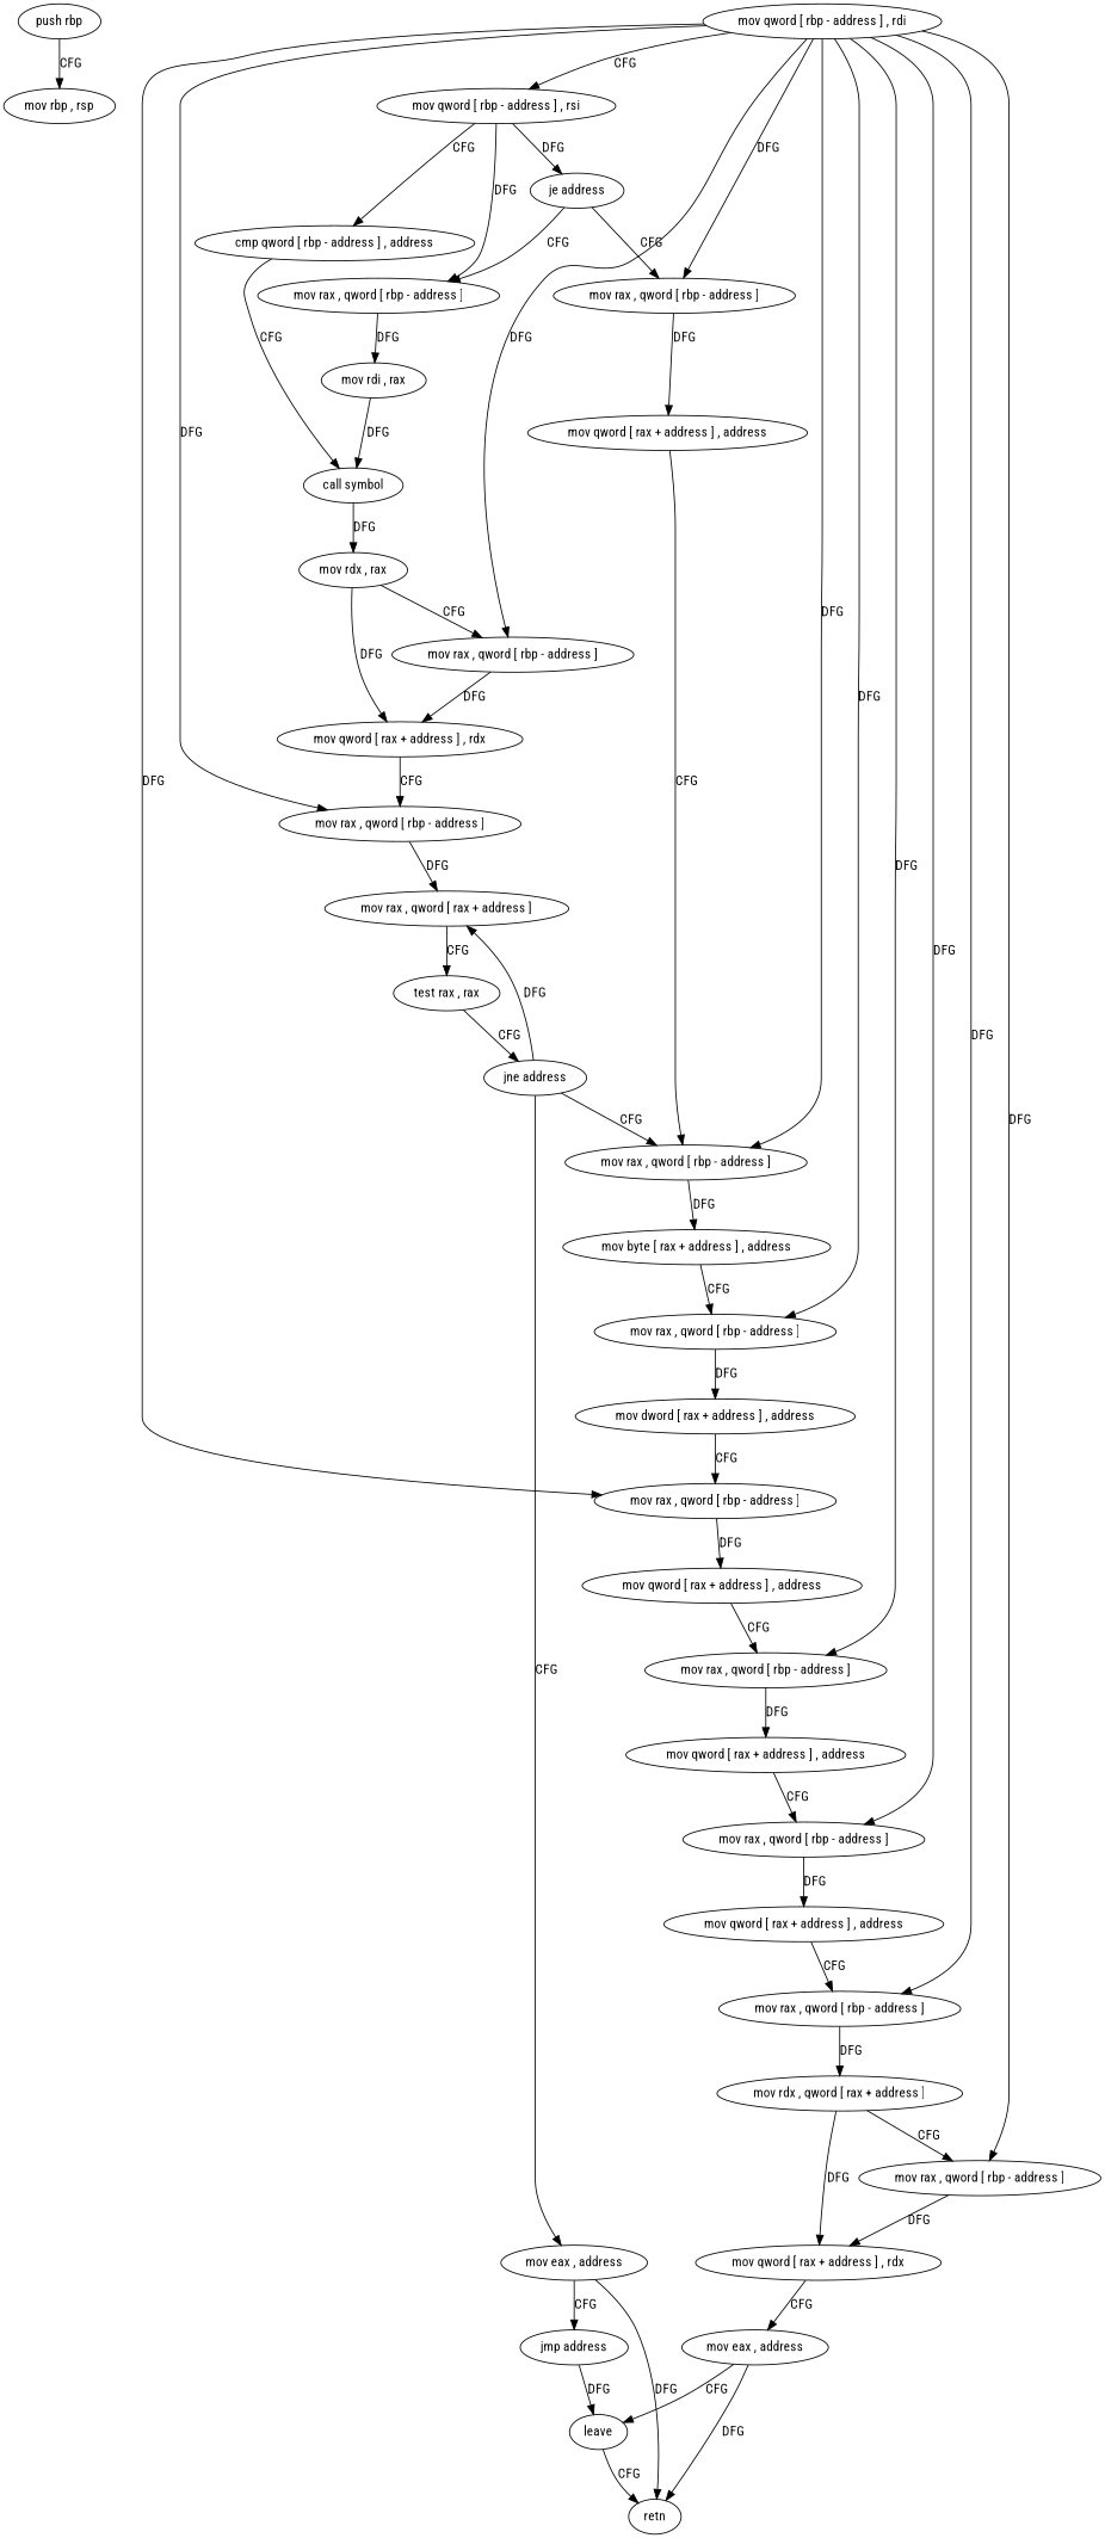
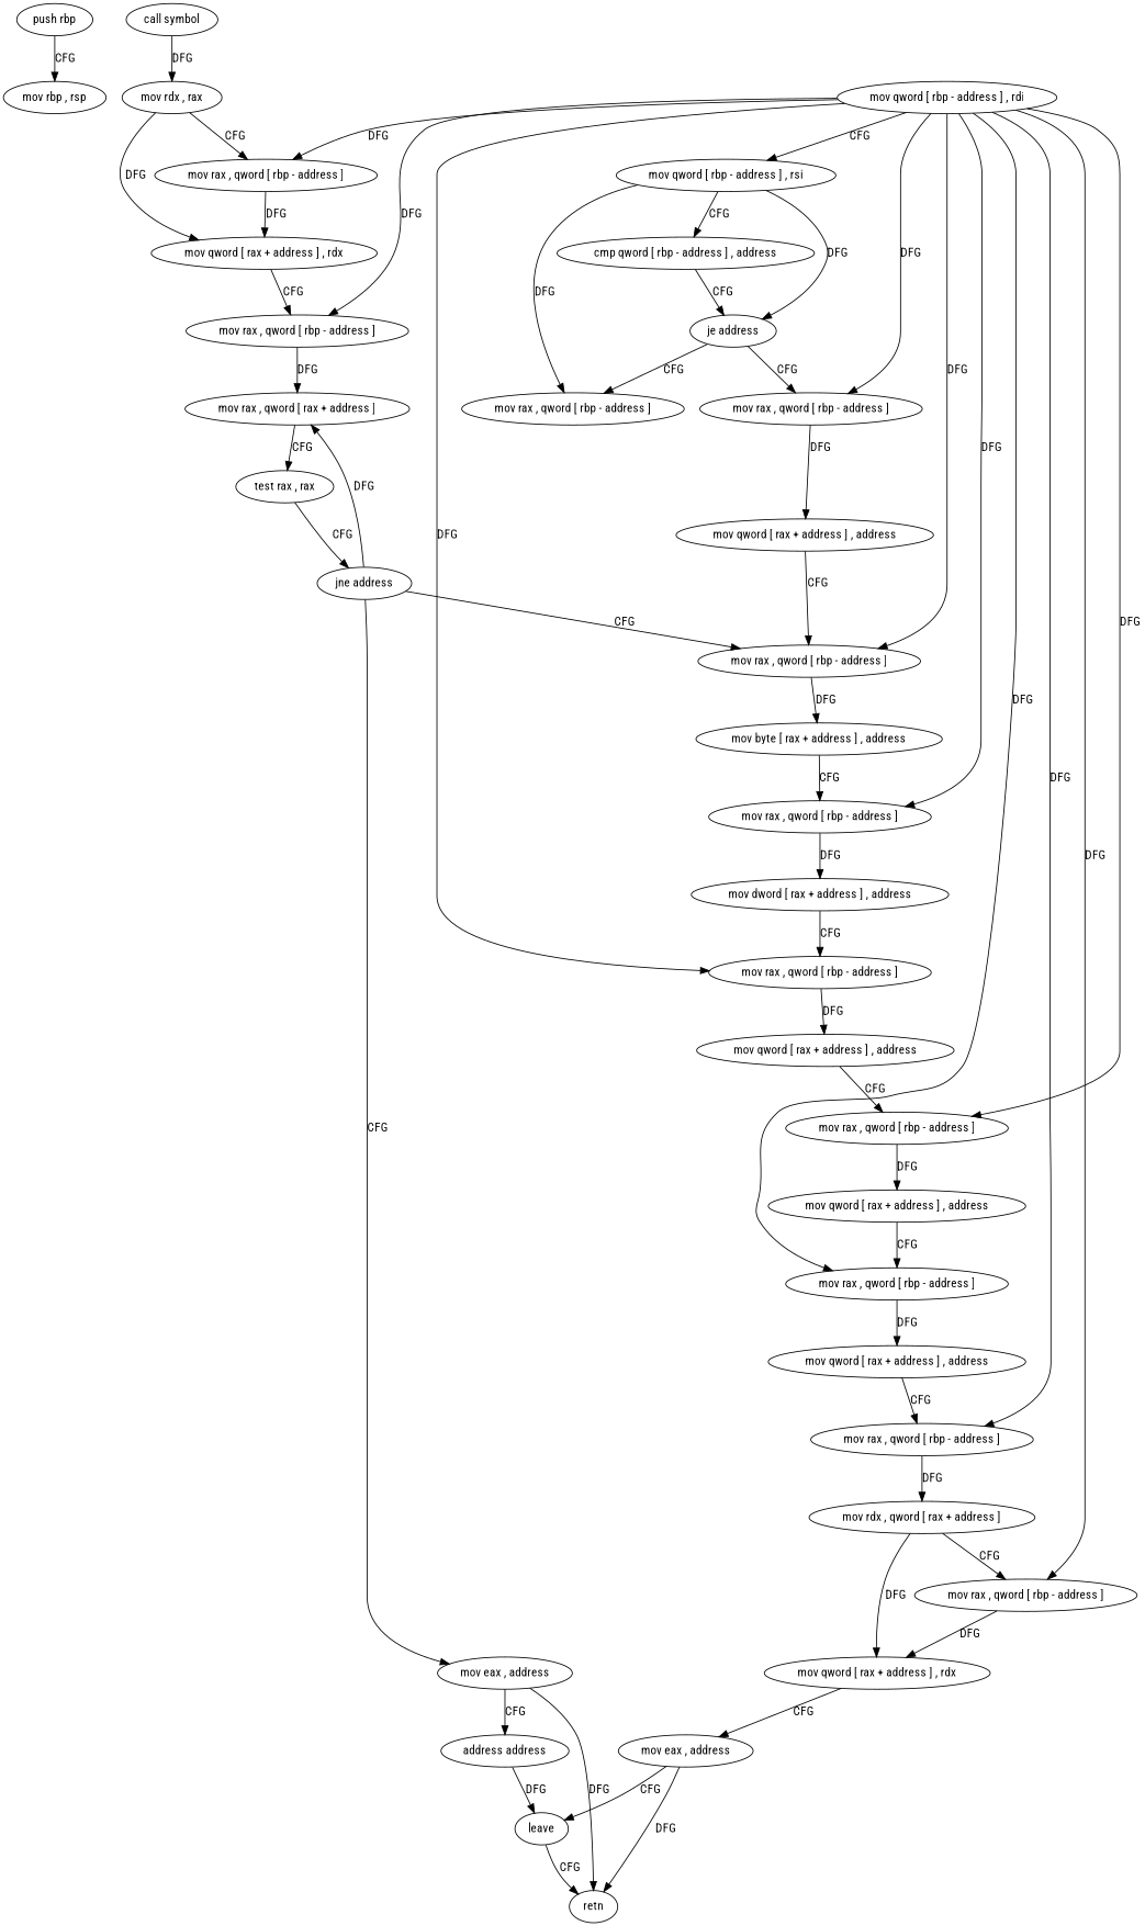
  digraph {
    fontname="Roboto Condensed"
    node [fontname="Roboto Condensed"]
    edge [fontname="Roboto Condensed"]
    n1 [label="push rbp"]
    n2 [label="mov rbp , rsp"]
    n3 [label="mov qword [ rbp - address ] , rdi"]
    n4 [label="mov qword [ rbp - address ] , rsi"]
    n5 [label="mov rax , qword [ rbp - address ]"]
    n6 [label="mov rax , qword [ rbp - address ]"]
    n7 [label="mov rax , qword [ rbp - address ]"]
    n8 [label="mov rax , qword [ rbp - address ]"]
    n9 [label="mov rax , qword [ rbp - address ]"]
    n10 [label="mov rax , qword [ rbp - address ]"]
    n11 [label="mov rax , qword [ rbp - address ]"]
    n12 [label="mov rax , qword [ rbp - address ]"]
    n13 [label="mov rax , qword [ rbp - address ]"]
    n14 [label="mov rax , qword [ rbp - address ]"]
    n15 [label="cmp qword [ rbp - address ] , address"]
    n16 [label="je address"]
    n17 [label="mov rax , qword [ rbp - address ]"]
    n18 [label="mov qword [ rax + address ] , address"]
    n19 [label="mov byte [ rax + address ] , address"]
    n20 [label="mov qword [ rax + address ] , rdx"]
    n21 [label="mov rax , qword [ rax + address ]"]
    n22 [label="mov dword [ rax + address ] , address"]
    n23 [label="mov qword [ rax + address ] , address"]
    n24 [label="mov qword [ rax + address ] , address"]
    n25 [label="mov qword [ rax + address ] , address"]
    n26 [label="mov rdx , qword [ rax + address ]"]
    n27 [label="mov qword [ rax + address ] , rdx"]
-   n28 [label="mov rdi , rax"]
    n29 [label="call symbol"]
    n30 [label="mov rdx , rax"]
    n31 [label="test rax , rax"]
    n32 [label="jne address"]
    n33 [label="mov eax , address"]
-   n34 [label="jmp address"]
+   n34 [label="address address"]
    n35 [label=retn]
    n36 [label=leave]
    n37 [label="mov eax , address"]
    n1 -> n2 [label=CFG]
    n3 -> n4 [label=CFG]
    n3 -> n5 [label=DFG]
    n3 -> n6 [label=DFG]
    n3 -> n7 [label=DFG]
    n3 -> n8 [label=DFG]
    n3 -> n9 [label=DFG]
    n3 -> n10 [label=DFG]
    n3 -> n11 [label=DFG]
    n3 -> n12 [label=DFG]
    n3 -> n13 [label=DFG]
    n3 -> n14 [label=DFG]
    n4 -> n15 [label=CFG]
    n4 -> n16 [label=DFG]
    n4 -> n17 [label=DFG]
    n5 -> n18 [label=DFG]
    n6 -> n19 [label=DFG]
    n7 -> n20 [label=DFG]
    n8 -> n21 [label=DFG]
    n9 -> n22 [label=DFG]
    n10 -> n23 [label=DFG]
    n11 -> n24 [label=DFG]
    n12 -> n25 [label=DFG]
    n13 -> n26 [label=DFG]
    n14 -> n27 [label=DFG]
-   n15 -> n29 [label=CFG]
+   n15 -> n16 [label=CFG]
    n16 -> n5 [label=CFG]
    n16 -> n17 [label=CFG]
-   n17 -> n28 [label=DFG]
    n18 -> n6 [label=CFG]
    n19 -> n9 [label=CFG]
    n20 -> n8 [label=CFG]
    n21 -> n31 [label=CFG]
    n22 -> n10 [label=CFG]
    n23 -> n11 [label=CFG]
    n24 -> n12 [label=CFG]
    n25 -> n13 [label=CFG]
    n26 -> n14 [label=CFG]
    n26 -> n27 [label=DFG]
    n27 -> n37 [label=CFG]
-   n28 -> n29 [label=DFG]
    n29 -> n30 [label=DFG]
    n30 -> n7 [label=CFG]
    n30 -> n20 [label=DFG]
    n31 -> n32 [label=CFG]
    n32 -> n6 [label=CFG]
    n32 -> n21 [label=DFG]
    n32 -> n33 [label=CFG]
    n33 -> n34 [label=CFG]
    n33 -> n35 [label=DFG]
    n34 -> n36 [label=DFG]
    n36 -> n35 [label=CFG]
    n37 -> n35 [label=DFG]
    n37 -> n36 [label=CFG]
  }
